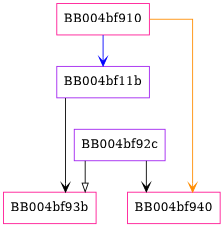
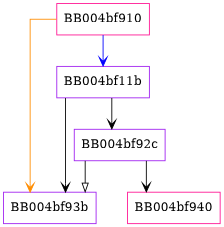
  digraph {
    splines=ortho
    node [color=purple shape=box]
    edge [arrowhead=vee color=black]
    BB004bf910 [color=deeppink]
-   BB004bf93b [color=deeppink]
+   BB004bf93b
    n3 [label=BB004bf11b]
    BB004bf92c
    BB004bf940 [color=deeppink]
-   BB004bf910 -> BB004bf940 [color=darkorange]
+   BB004bf910 -> BB004bf93b [color=darkorange]
    BB004bf910 -> n3 [color=blue]
    n3 -> BB004bf93b
+   n3 -> BB004bf92c
    BB004bf92c -> BB004bf93b [arrowhead=onormal]
    BB004bf92c -> BB004bf940
  }
